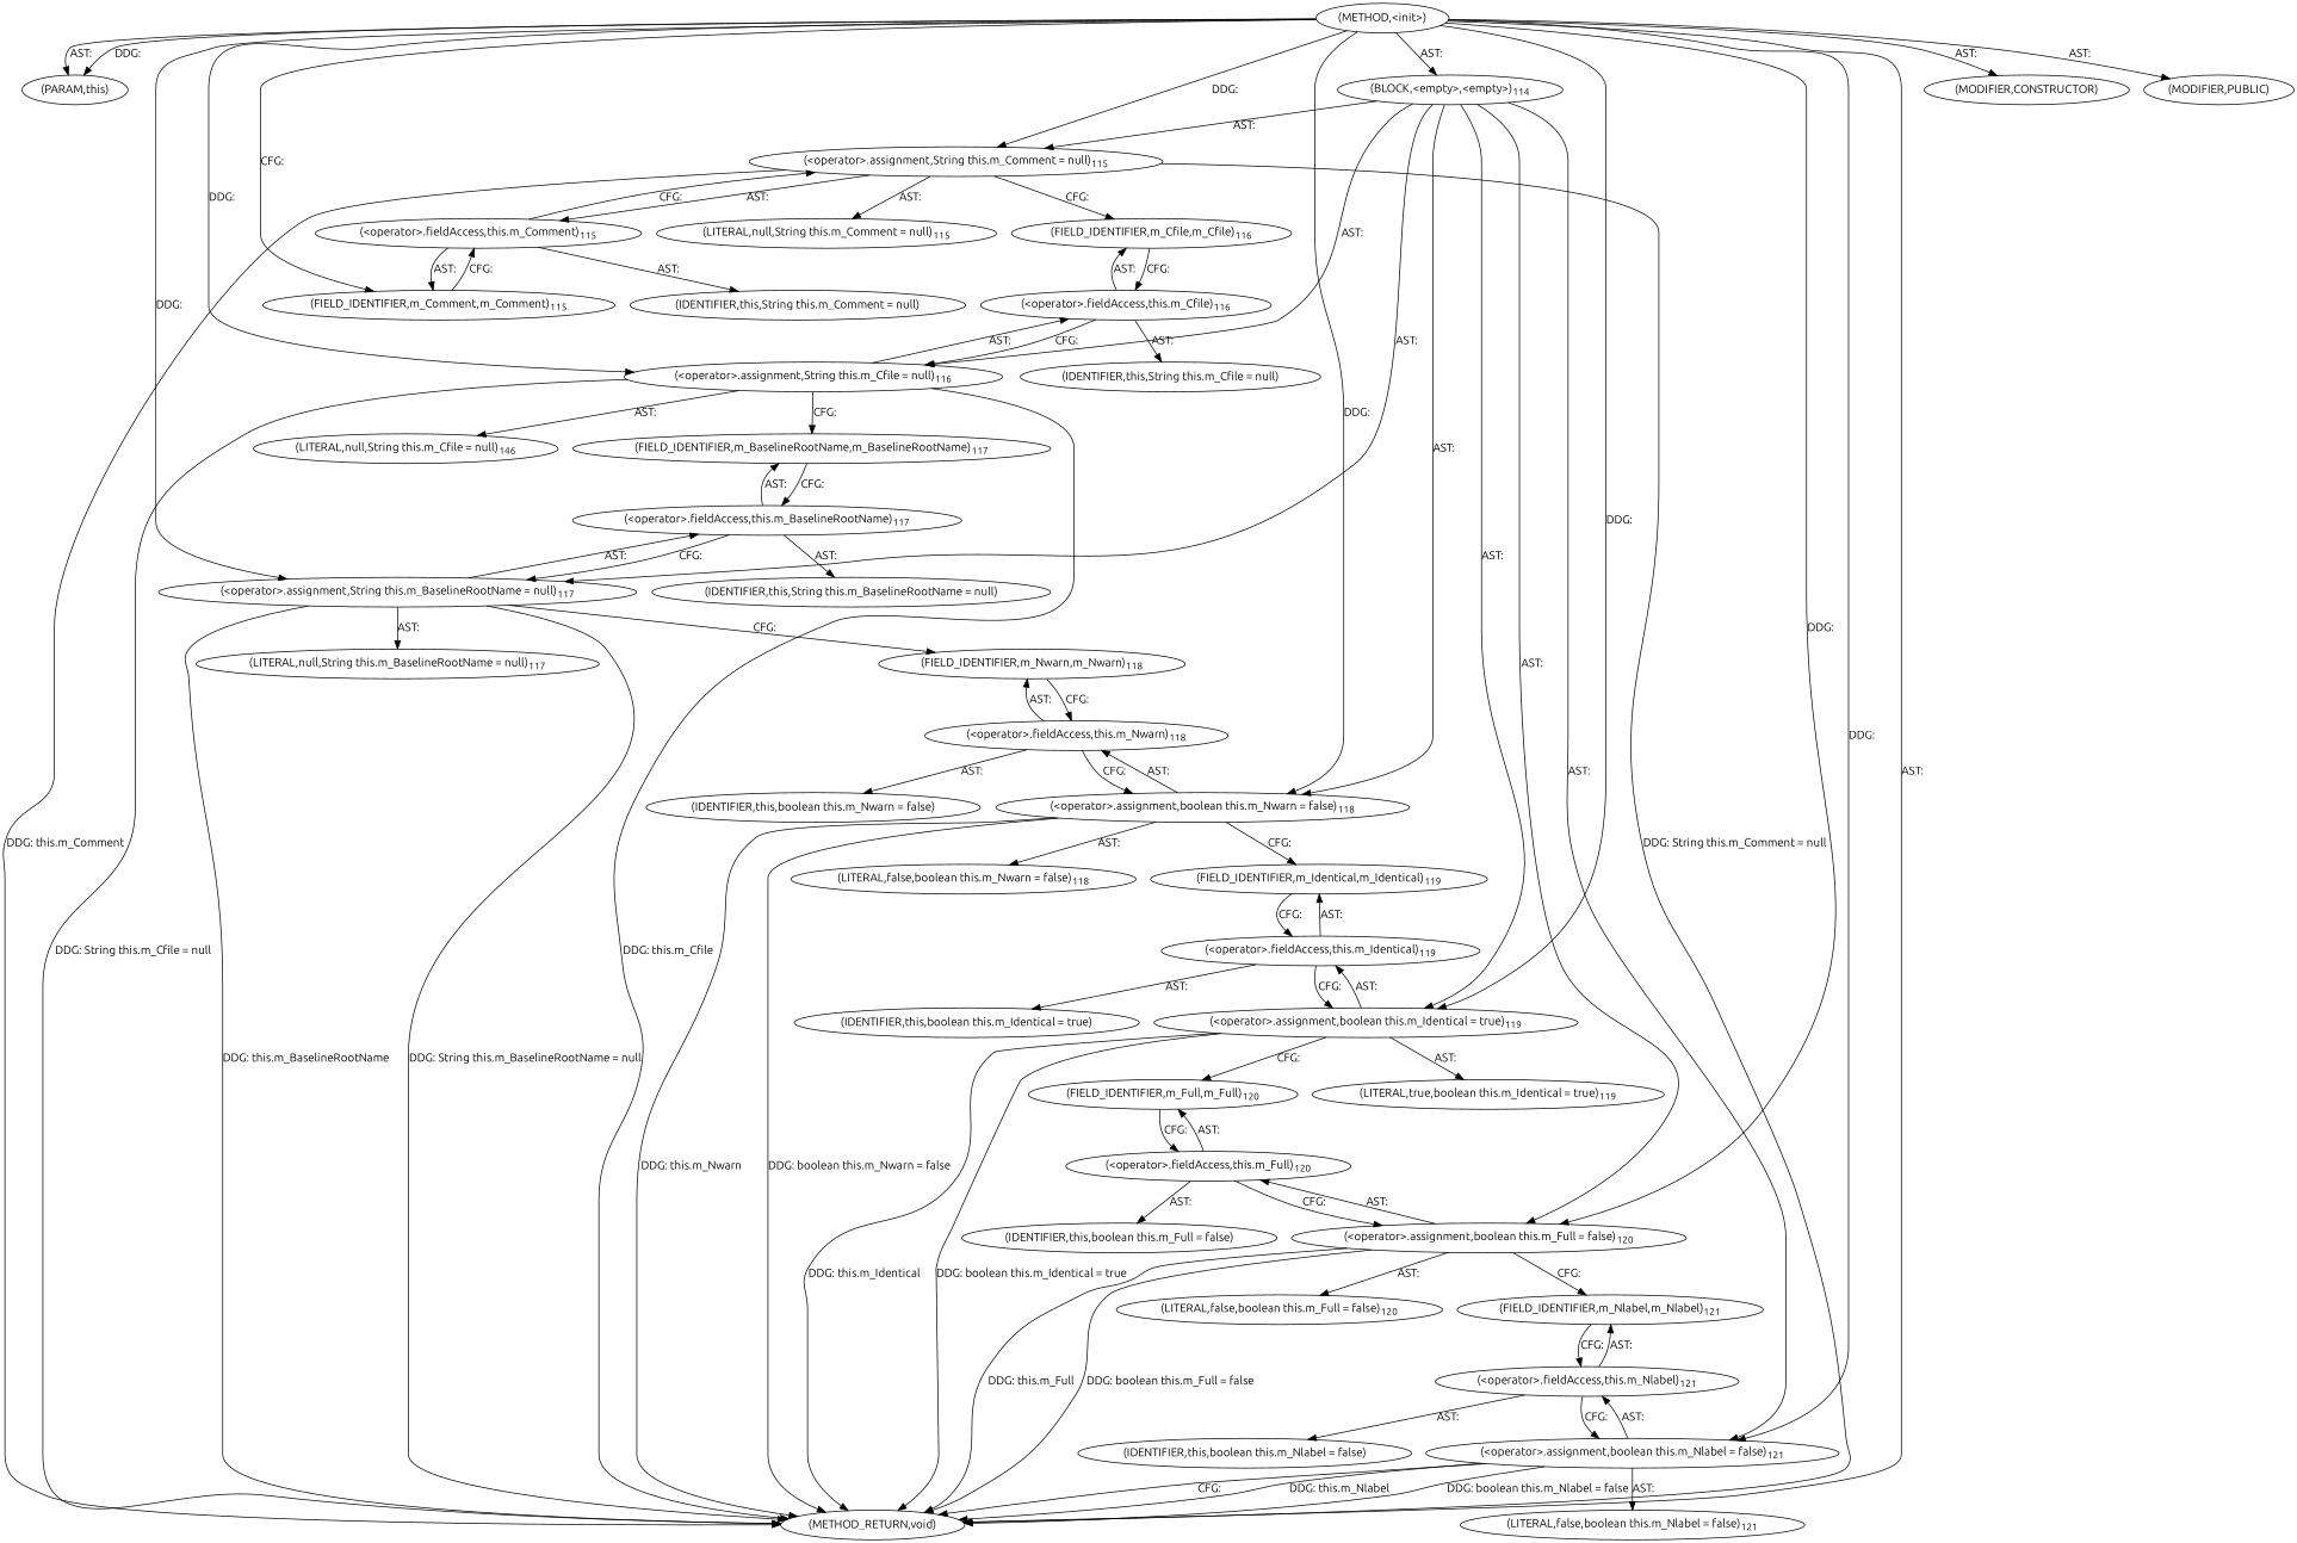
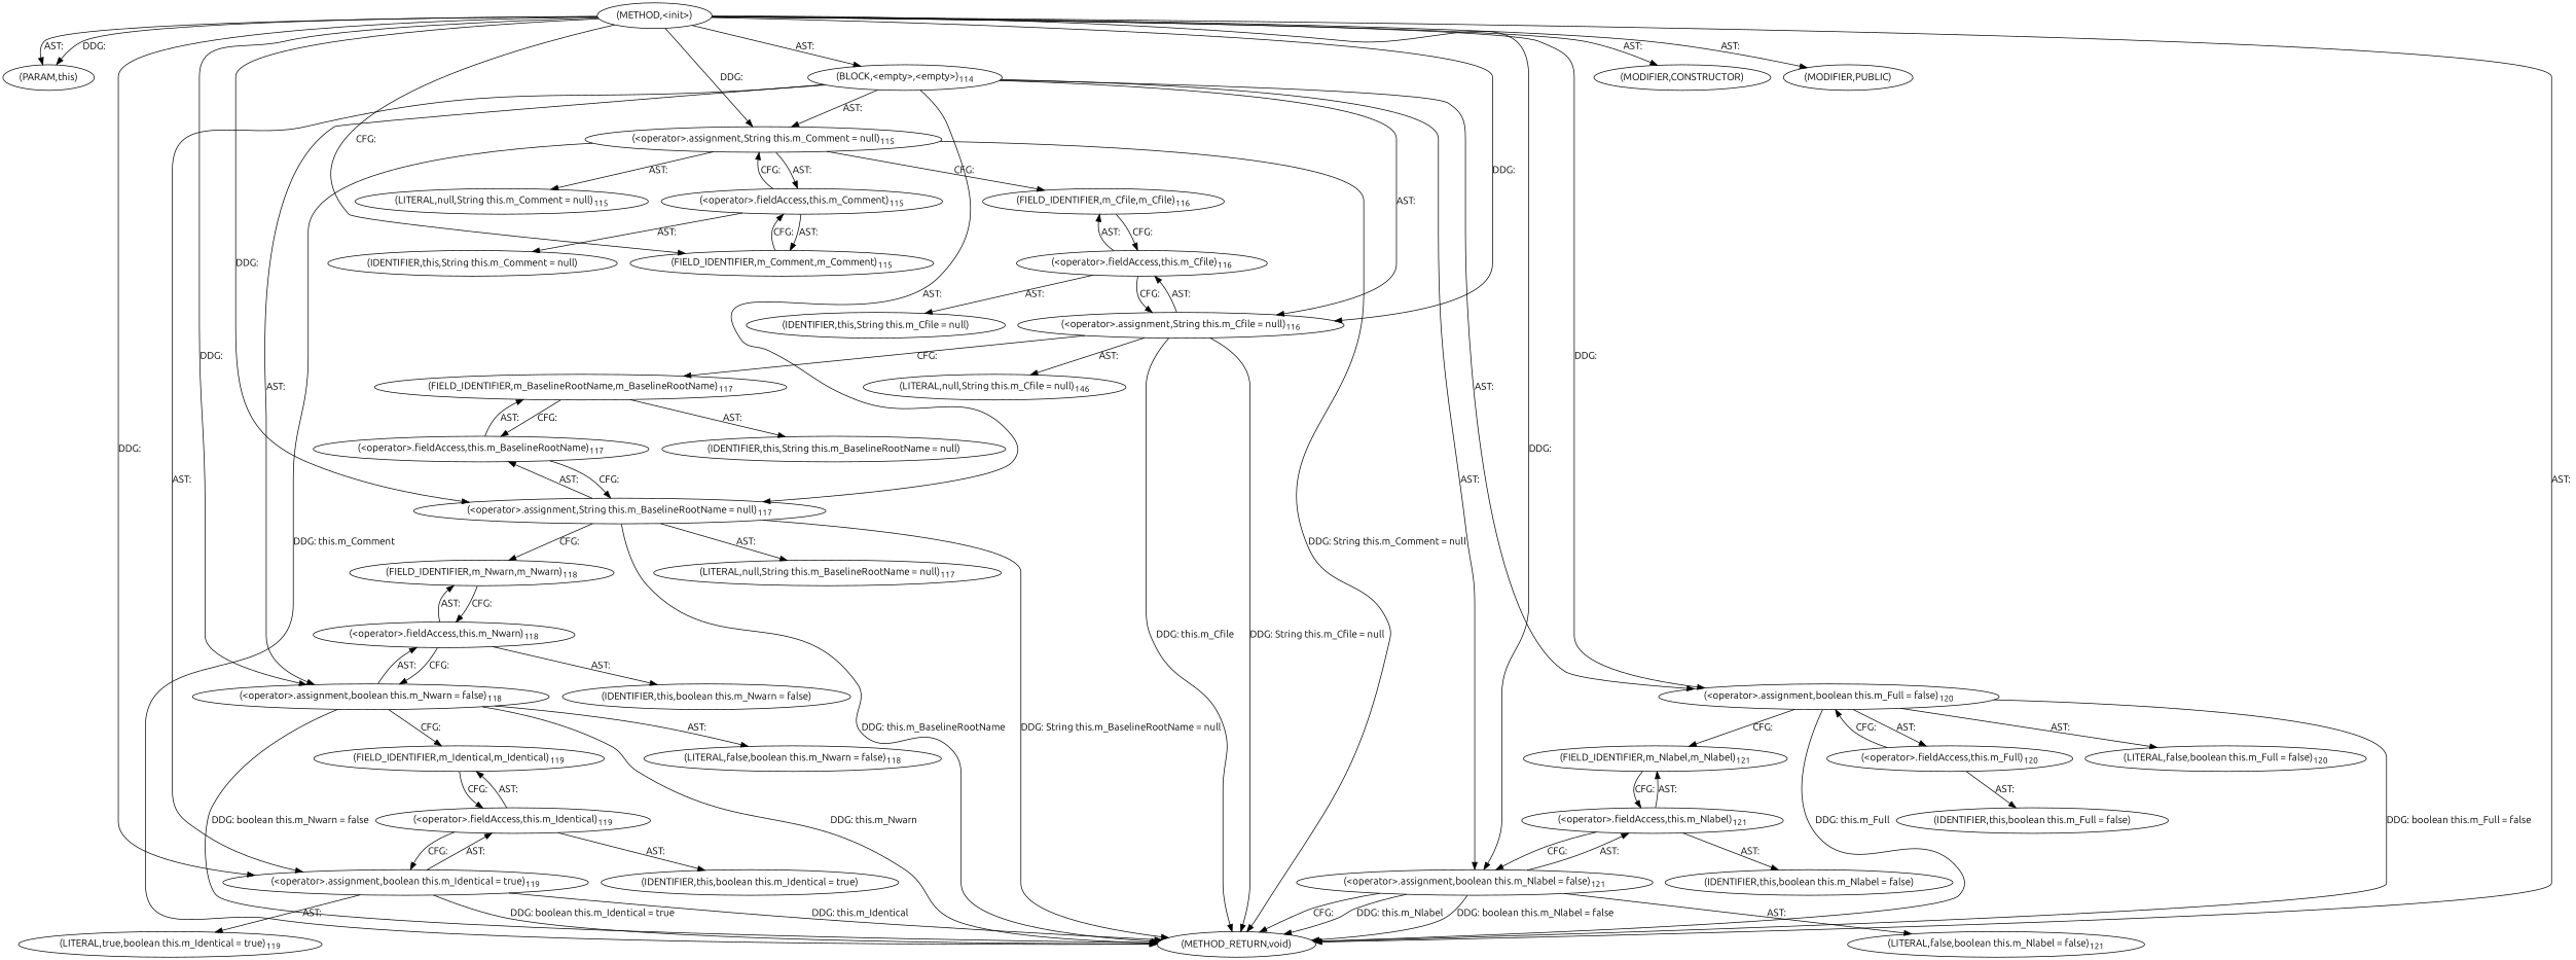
  digraph {
    fontname=Ubuntu
    node [fontname=Ubuntu]
    edge [fontname=Ubuntu]
    n1 [label=<(METHOD,&lt;init&gt;)>]
    n2 [label=<(PARAM,this)>]
    n3 [label=<(BLOCK,&lt;empty&gt;,&lt;empty&gt;)<SUB>114</SUB>>]
    n4 [label=<(&lt;operator&gt;.assignment,String this.m_Comment = null)<SUB>115</SUB>>]
    n5 [label=<(FIELD_IDENTIFIER,m_Comment,m_Comment)<SUB>115</SUB>>]
    n6 [label=<(&lt;operator&gt;.assignment,String this.m_Cfile = null)<SUB>116</SUB>>]
    n7 [label=<(&lt;operator&gt;.assignment,String this.m_BaselineRootName = null)<SUB>117</SUB>>]
    n8 [label=<(&lt;operator&gt;.assignment,boolean this.m_Nwarn = false)<SUB>118</SUB>>]
    n9 [label=<(&lt;operator&gt;.assignment,boolean this.m_Identical = true)<SUB>119</SUB>>]
    n10 [label=<(&lt;operator&gt;.assignment,boolean this.m_Full = false)<SUB>120</SUB>>]
    n11 [label=<(&lt;operator&gt;.assignment,boolean this.m_Nlabel = false)<SUB>121</SUB>>]
    n12 [label=<(MODIFIER,CONSTRUCTOR)>]
    n13 [label=<(MODIFIER,PUBLIC)>]
    n14 [label=<(METHOD_RETURN,void)>]
    n15 [label=<(&lt;operator&gt;.fieldAccess,this.m_Comment)<SUB>115</SUB>>]
    n16 [label=<(LITERAL,null,String this.m_Comment = null)<SUB>115</SUB>>]
    n17 [label=<(FIELD_IDENTIFIER,m_Cfile,m_Cfile)<SUB>116</SUB>>]
    n18 [label=<(&lt;operator&gt;.fieldAccess,this.m_Cfile)<SUB>116</SUB>>]
    n19 [label=<(LITERAL,null,String this.m_Cfile = null)<SUB>146</SUB>>]
    n20 [label=<(FIELD_IDENTIFIER,m_BaselineRootName,m_BaselineRootName)<SUB>117</SUB>>]
    n21 [label=<(&lt;operator&gt;.fieldAccess,this.m_BaselineRootName)<SUB>117</SUB>>]
    n22 [label=<(LITERAL,null,String this.m_BaselineRootName = null)<SUB>117</SUB>>]
    n23 [label=<(FIELD_IDENTIFIER,m_Nwarn,m_Nwarn)<SUB>118</SUB>>]
    n24 [label=<(&lt;operator&gt;.fieldAccess,this.m_Nwarn)<SUB>118</SUB>>]
    n25 [label=<(LITERAL,false,boolean this.m_Nwarn = false)<SUB>118</SUB>>]
    n26 [label=<(FIELD_IDENTIFIER,m_Identical,m_Identical)<SUB>119</SUB>>]
    n27 [label=<(&lt;operator&gt;.fieldAccess,this.m_Identical)<SUB>119</SUB>>]
    n28 [label=<(LITERAL,true,boolean this.m_Identical = true)<SUB>119</SUB>>]
-   n29 [label=<(FIELD_IDENTIFIER,m_Full,m_Full)<SUB>120</SUB>>]
    n30 [label=<(&lt;operator&gt;.fieldAccess,this.m_Full)<SUB>120</SUB>>]
    n31 [label=<(LITERAL,false,boolean this.m_Full = false)<SUB>120</SUB>>]
    n32 [label=<(FIELD_IDENTIFIER,m_Nlabel,m_Nlabel)<SUB>121</SUB>>]
    n33 [label=<(&lt;operator&gt;.fieldAccess,this.m_Nlabel)<SUB>121</SUB>>]
    n34 [label=<(LITERAL,false,boolean this.m_Nlabel = false)<SUB>121</SUB>>]
    n35 [label=<(IDENTIFIER,this,String this.m_Comment = null)>]
    n36 [label=<(IDENTIFIER,this,String this.m_Cfile = null)>]
    n37 [label=<(IDENTIFIER,this,String this.m_BaselineRootName = null)>]
    n38 [label=<(IDENTIFIER,this,boolean this.m_Nwarn = false)>]
    n39 [label=<(IDENTIFIER,this,boolean this.m_Identical = true)>]
    n40 [label=<(IDENTIFIER,this,boolean this.m_Full = false)>]
    n41 [label=<(IDENTIFIER,this,boolean this.m_Nlabel = false)>]
    n1 -> n2 [label="AST: "]
    n1 -> n2 [label="DDG: "]
    n1 -> n3 [label="AST: "]
    n1 -> n4 [label="DDG: "]
    n1 -> n5 [label="CFG: "]
    n1 -> n6 [label="DDG: "]
    n1 -> n7 [label="DDG: "]
    n1 -> n8 [label="DDG: "]
    n1 -> n9 [label="DDG: "]
    n1 -> n10 [label="DDG: "]
    n1 -> n11 [label="DDG: "]
    n1 -> n12 [label="AST: "]
    n1 -> n13 [label="AST: "]
    n1 -> n14 [label="AST: "]
    n3 -> n4 [label="AST: "]
    n3 -> n6 [label="AST: "]
    n3 -> n7 [label="AST: "]
    n3 -> n8 [label="AST: "]
    n3 -> n9 [label="AST: "]
    n3 -> n10 [label="AST: "]
    n3 -> n11 [label="AST: "]
    n4 -> n14 [label="DDG: this.m_Comment"]
    n4 -> n14 [label="DDG: String this.m_Comment = null"]
    n4 -> n15 [label="AST: "]
    n4 -> n16 [label="AST: "]
    n4 -> n17 [label="CFG: "]
    n5 -> n15 [label="CFG: "]
    n6 -> n14 [label="DDG: this.m_Cfile"]
    n6 -> n14 [label="DDG: String this.m_Cfile = null"]
    n6 -> n18 [label="AST: "]
    n6 -> n19 [label="AST: "]
    n6 -> n20 [label="CFG: "]
    n7 -> n14 [label="DDG: this.m_BaselineRootName"]
    n7 -> n14 [label="DDG: String this.m_BaselineRootName = null"]
    n7 -> n21 [label="AST: "]
    n7 -> n22 [label="AST: "]
    n7 -> n23 [label="CFG: "]
    n8 -> n14 [label="DDG: this.m_Nwarn"]
    n8 -> n14 [label="DDG: boolean this.m_Nwarn = false"]
    n8 -> n24 [label="AST: "]
    n8 -> n25 [label="AST: "]
    n8 -> n26 [label="CFG: "]
    n9 -> n14 [label="DDG: this.m_Identical"]
    n9 -> n14 [label="DDG: boolean this.m_Identical = true"]
    n9 -> n27 [label="AST: "]
    n9 -> n28 [label="AST: "]
-   n9 -> n29 [label="CFG: "]
    n10 -> n14 [label="DDG: this.m_Full"]
    n10 -> n14 [label="DDG: boolean this.m_Full = false"]
    n10 -> n30 [label="AST: "]
    n10 -> n31 [label="AST: "]
    n10 -> n32 [label="CFG: "]
    n11 -> n14 [label="CFG: "]
    n11 -> n14 [label="DDG: this.m_Nlabel"]
    n11 -> n14 [label="DDG: boolean this.m_Nlabel = false"]
    n11 -> n33 [label="AST: "]
    n11 -> n34 [label="AST: "]
    n15 -> n4 [label="CFG: "]
    n15 -> n5 [label="AST: "]
    n15 -> n35 [label="AST: "]
    n17 -> n18 [label="CFG: "]
    n18 -> n6 [label="CFG: "]
    n18 -> n17 [label="AST: "]
    n18 -> n36 [label="AST: "]
    n20 -> n21 [label="CFG: "]
    n21 -> n7 [label="CFG: "]
    n21 -> n20 [label="AST: "]
-   n21 -> n37 [label="AST: "]
+   n20 -> n37 [label="AST: "]
    n23 -> n24 [label="CFG: "]
    n24 -> n8 [label="CFG: "]
    n24 -> n23 [label="AST: "]
    n24 -> n38 [label="AST: "]
    n26 -> n27 [label="CFG: "]
    n27 -> n9 [label="CFG: "]
    n27 -> n26 [label="AST: "]
    n27 -> n39 [label="AST: "]
-   n29 -> n30 [label="CFG: "]
    n30 -> n10 [label="CFG: "]
-   n30 -> n29 [label="AST: "]
    n30 -> n40 [label="AST: "]
    n32 -> n33 [label="CFG: "]
    n33 -> n11 [label="CFG: "]
    n33 -> n32 [label="AST: "]
    n33 -> n41 [label="AST: "]
  }
